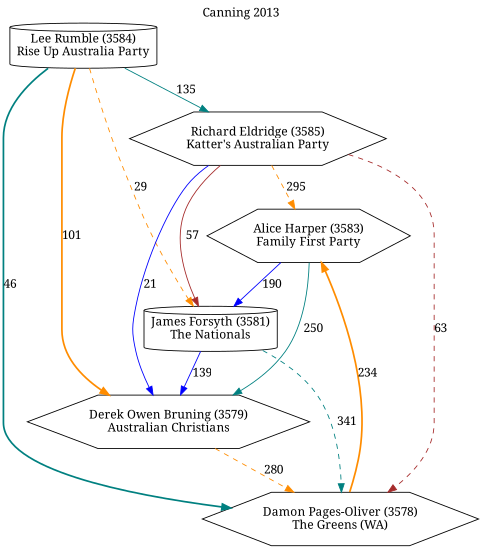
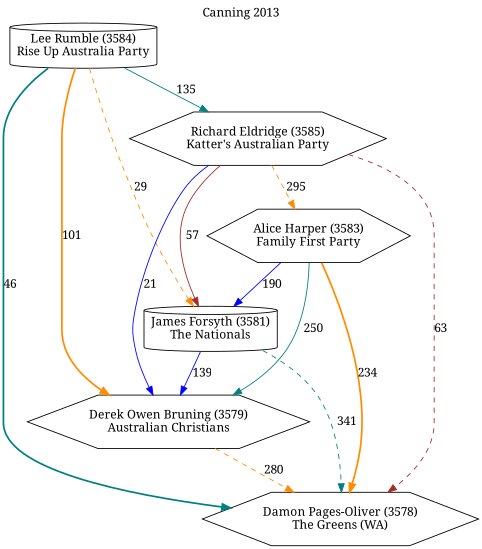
  digraph {
    fontname="Noto Serif"
    label="Canning 2013"
    labelloc=t
    mclimit=10
    node [fontname="Noto Serif" shape=hexagon]
    edge [color=darkorange fontname="Noto Serif" style=solid]
    n1 [label="Alice Harper (3583)\nFamily First Party"]
    n2 [label="Damon Pages-Oliver (3578)\nThe Greens (WA)"]
    n3 [label="Derek Owen Bruning (3579)\nAustralian Christians"]
    n4 [label="James Forsyth (3581)\nThe Nationals" shape=cylinder]
    n5 [label="Lee Rumble (3584)\nRise Up Australia Party" shape=cylinder]
    n6 [label="Richard Eldridge (3585)\nKatter's Australian Party"]
-   n2 -> n1 [label=234 style=bold]
+   n1 -> n2 [label=234 style=bold]
    n1 -> n3 [color=teal label=250]
    n1 -> n4 [color=blue label=190]
    n3 -> n2 [label=280 style=dashed]
    n4 -> n2 [color=teal label=341 style=dashed]
    n4 -> n3 [color=blue label=139]
    n5 -> n2 [color=teal label=46 style=bold]
    n5 -> n3 [label=101 style=bold]
    n5 -> n4 [label=29 style=dashed]
    n5 -> n6 [color=teal label=135]
    n6 -> n1 [label=295 style=dashed]
    n6 -> n2 [color=brown label=63 style=dashed]
    n6 -> n3 [color=blue label=21]
    n6 -> n4 [color=brown label=57]
  }
